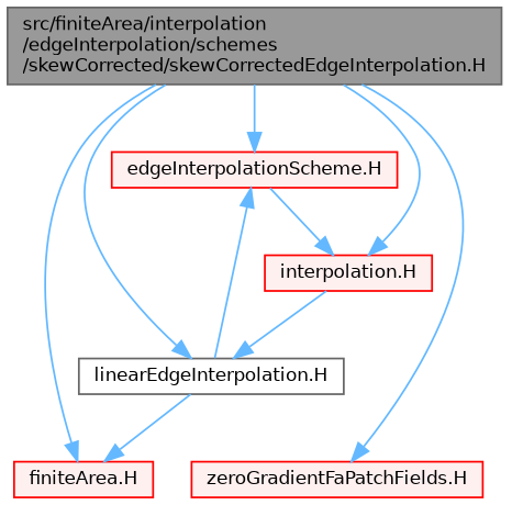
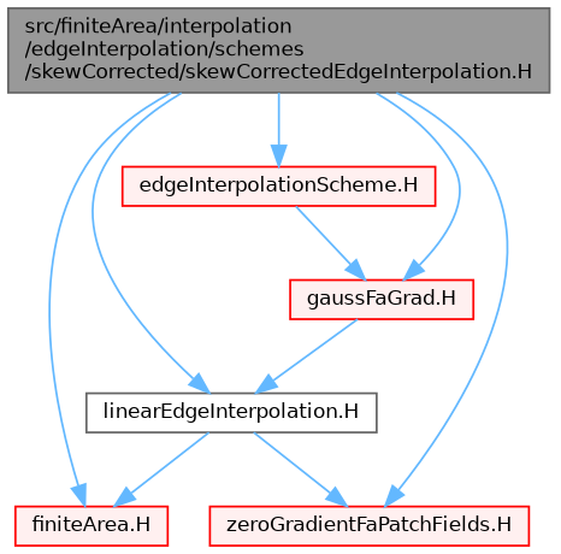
  digraph {
    node [color=red fillcolor="#FFF0F0" fontname=Helvetica fontsize=10 shape=box style=filled]
    edge [color=steelblue1 fontname=Helvetica fontsize=10 labelfontname=Helvetica labelfontsize=10 style=solid]
    n1 [color=gray40 fillcolor=grey60 fontcolor=black height=0.2 label="src/finiteArea/interpolation\l/edgeInterpolation/schemes\l/skewCorrected/skewCorrectedEdgeInterpolation.H" width=0.4]
    n2 [height=0.2 label="edgeInterpolationScheme.H" width=0.4]
    n3 [color=grey40 fillcolor=white height=0.2 label="linearEdgeInterpolation.H" width=0.4]
    n4 [height=0.2 label="finiteArea.H" width=0.4]
-   n5 [height=0.2 label="interpolation.H" width=0.4]
+   n5 [height=0.2 label="gaussFaGrad.H" width=0.4]
    n6 [height=0.2 label="zeroGradientFaPatchFields.H" width=0.4]
    n1 -> n2
    n1 -> n3
    n1 -> n4
    n1 -> n5
    n1 -> n6
    n2 -> n5
-   n3 -> n2
+   n3 -> n6
    n3 -> n4
    n5 -> n3
  }
